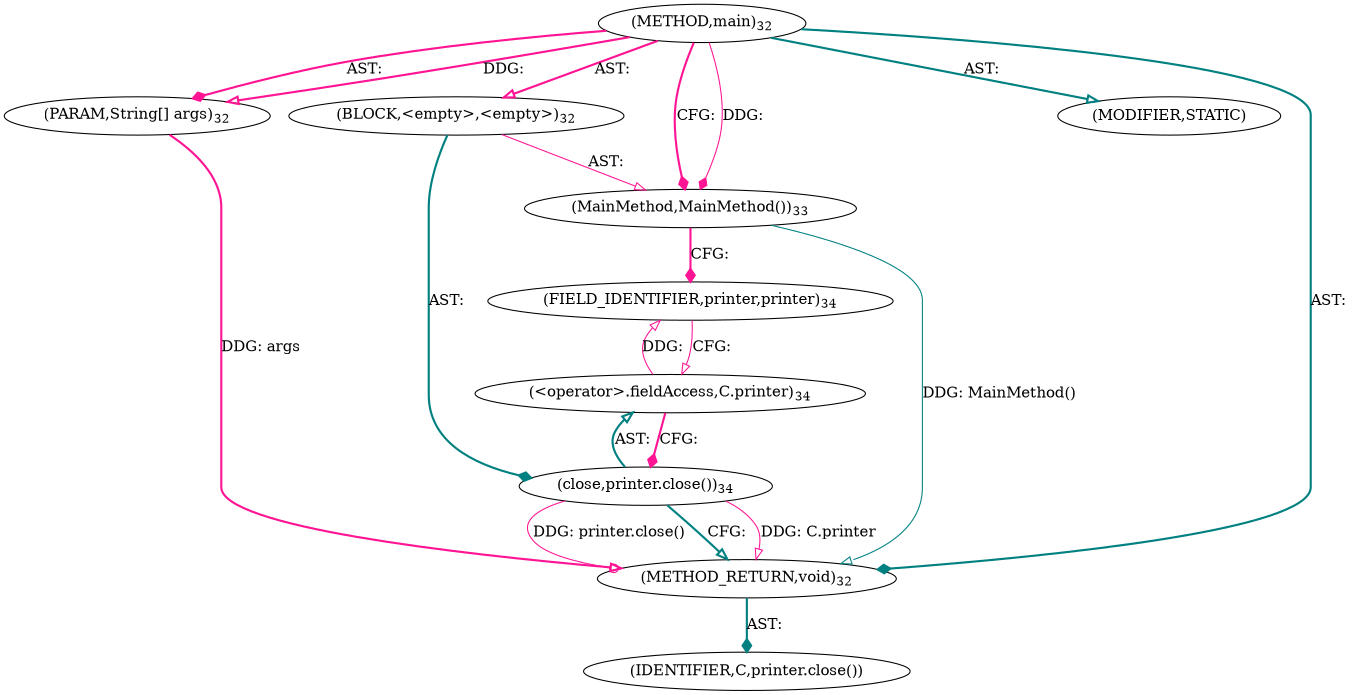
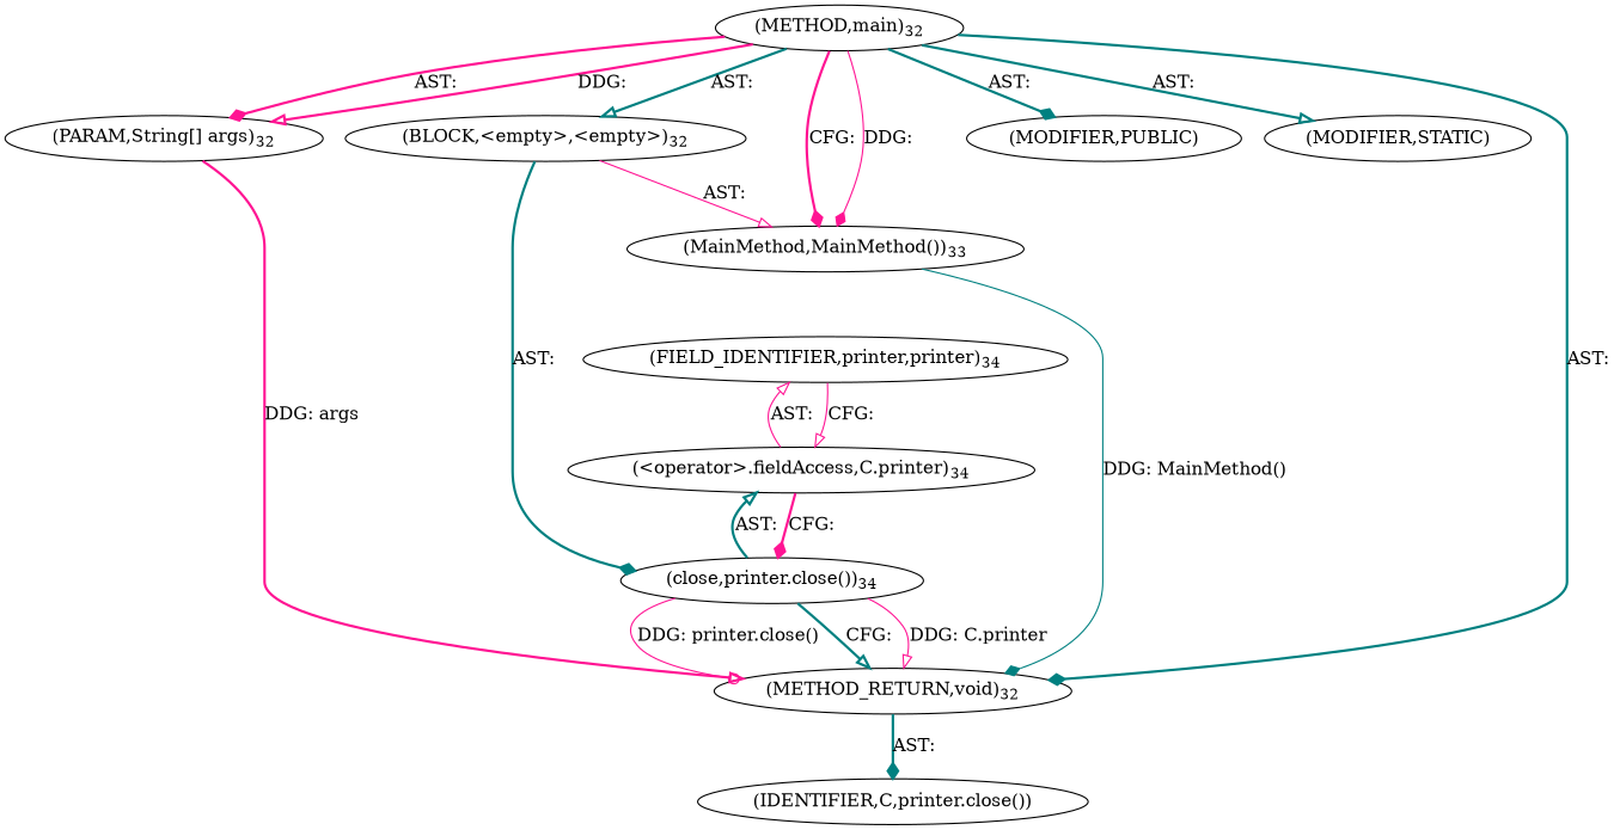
  digraph {
    edge [arrowhead=diamond color=deeppink style=bold]
    n1 [label=<(METHOD,main)<SUB>32</SUB>>]
    n2 [label=<(PARAM,String[] args)<SUB>32</SUB>>]
    n3 [label=<(BLOCK,&lt;empty&gt;,&lt;empty&gt;)<SUB>32</SUB>>]
    n4 [label=<(MainMethod,MainMethod())<SUB>33</SUB>>]
+   n5 [label=<(MODIFIER,PUBLIC)>]
    n6 [label=<(MODIFIER,STATIC)>]
    n7 [label=<(METHOD_RETURN,void)<SUB>32</SUB>>]
    n8 [label=<(close,printer.close())<SUB>34</SUB>>]
    n9 [label=<(FIELD_IDENTIFIER,printer,printer)<SUB>34</SUB>>]
    n10 [label=<(IDENTIFIER,C,printer.close())>]
    n11 [label=<(&lt;operator&gt;.fieldAccess,C.printer)<SUB>34</SUB>>]
    n1 -> n2 [label="AST: "]
    n1 -> n2 [arrowhead=onormal label="DDG: "]
-   n1 -> n3 [arrowhead=onormal label="AST: "]
+   n1 -> n3 [arrowhead=onormal color=teal label="AST: "]
    n1 -> n4 [label="CFG: "]
    n1 -> n4 [label="DDG: " style=solid]
+   n1 -> n5 [color=teal label="AST: "]
    n1 -> n6 [arrowhead=onormal color=teal label="AST: "]
    n1 -> n7 [color=teal label="AST: "]
    n2 -> n7 [arrowhead=onormal label="DDG: args"]
    n3 -> n4 [arrowhead=onormal label="AST: " style=solid]
    n3 -> n8 [color=teal label="AST: "]
-   n4 -> n7 [arrowhead=onormal color=teal label="DDG: MainMethod()" style=solid]
-   n4 -> n9 [label="CFG: "]
+   n4 -> n7 [color=teal label="DDG: MainMethod()" style=solid]
    n7 -> n10 [color=teal label="AST: "]
    n8 -> n7 [arrowhead=onormal color=teal label="CFG: "]
    n8 -> n7 [arrowhead=onormal label="DDG: C.printer" style=solid]
    n8 -> n7 [arrowhead=odot label="DDG: printer.close()" style=solid]
    n8 -> n11 [arrowhead=onormal color=teal label="AST: "]
    n9 -> n11 [arrowhead=onormal label="CFG: " style=solid]
    n11 -> n8 [label="CFG: "]
-   n11 -> n9 [arrowhead=onormal label="DDG: " style=solid]
+   n11 -> n9 [arrowhead=onormal label="AST: " style=solid]
  }
